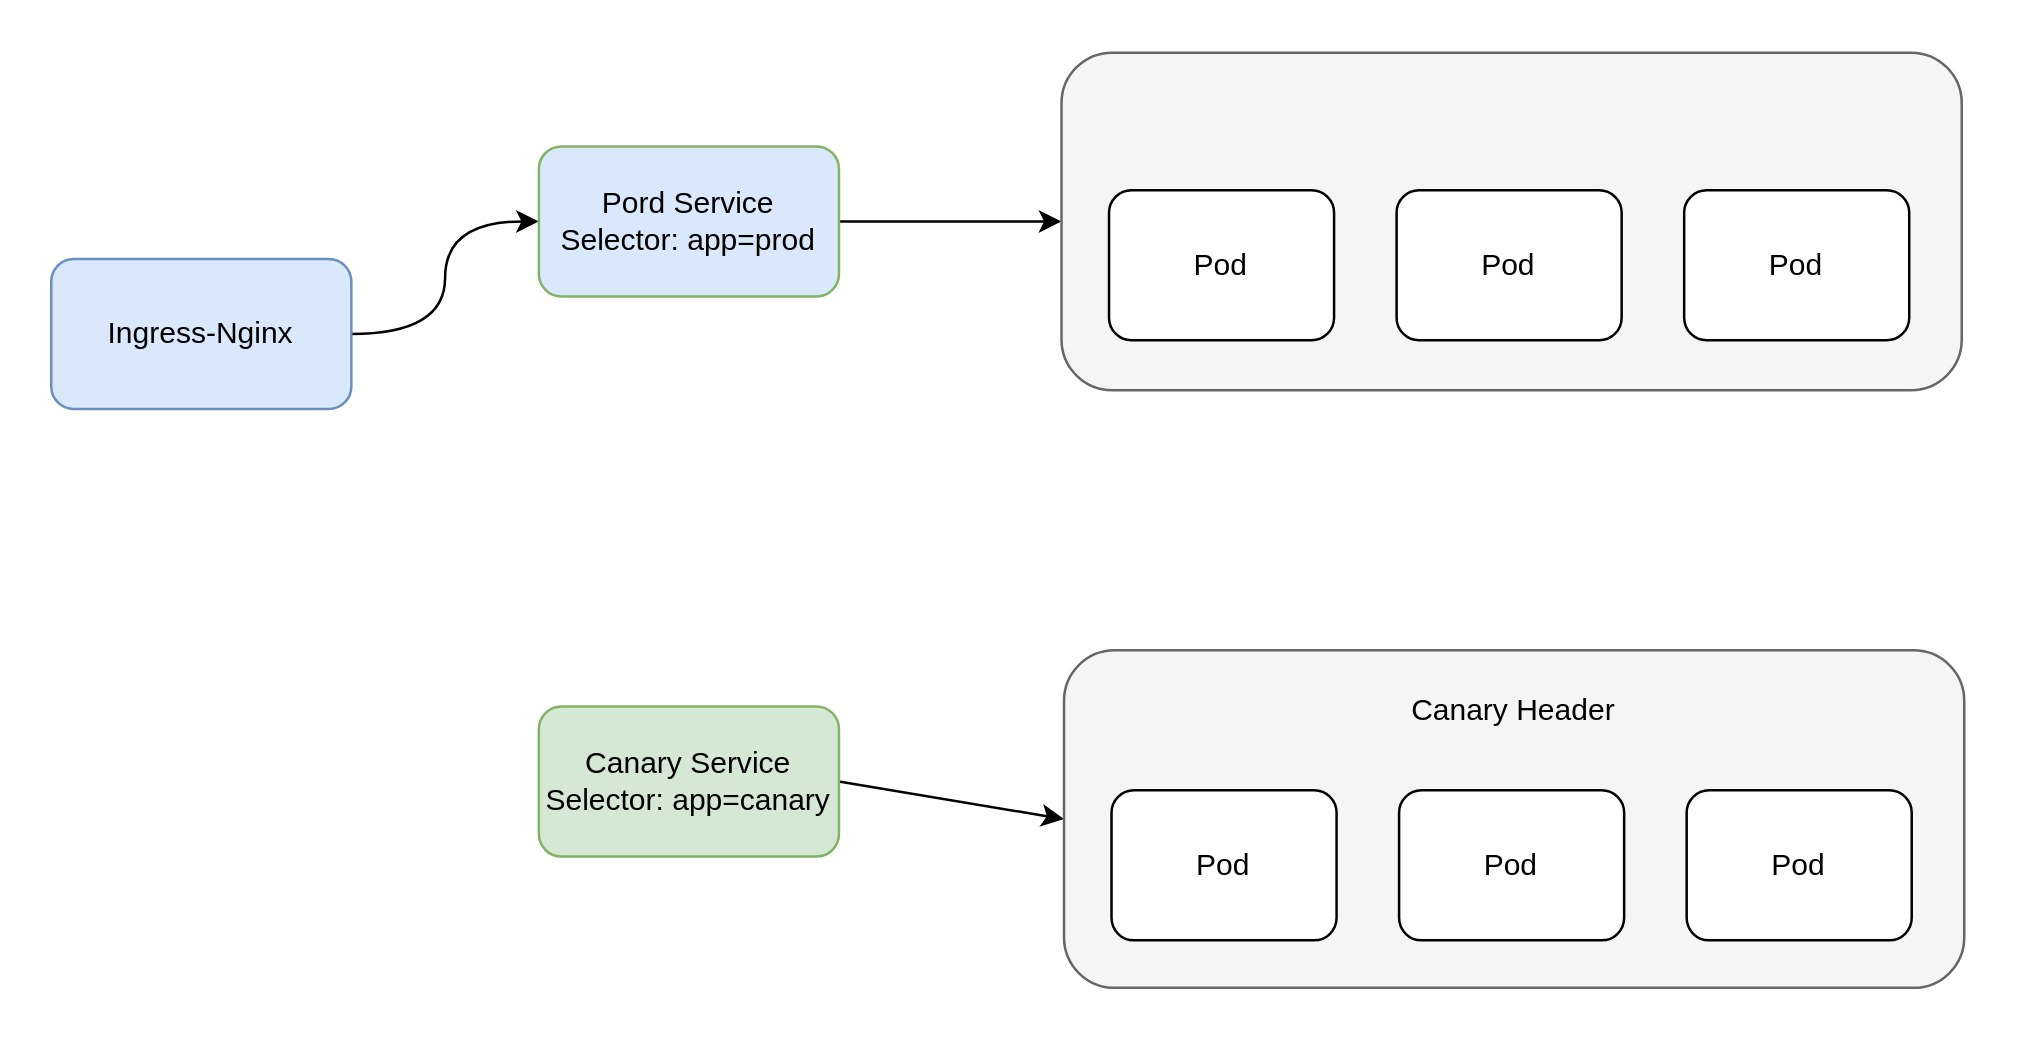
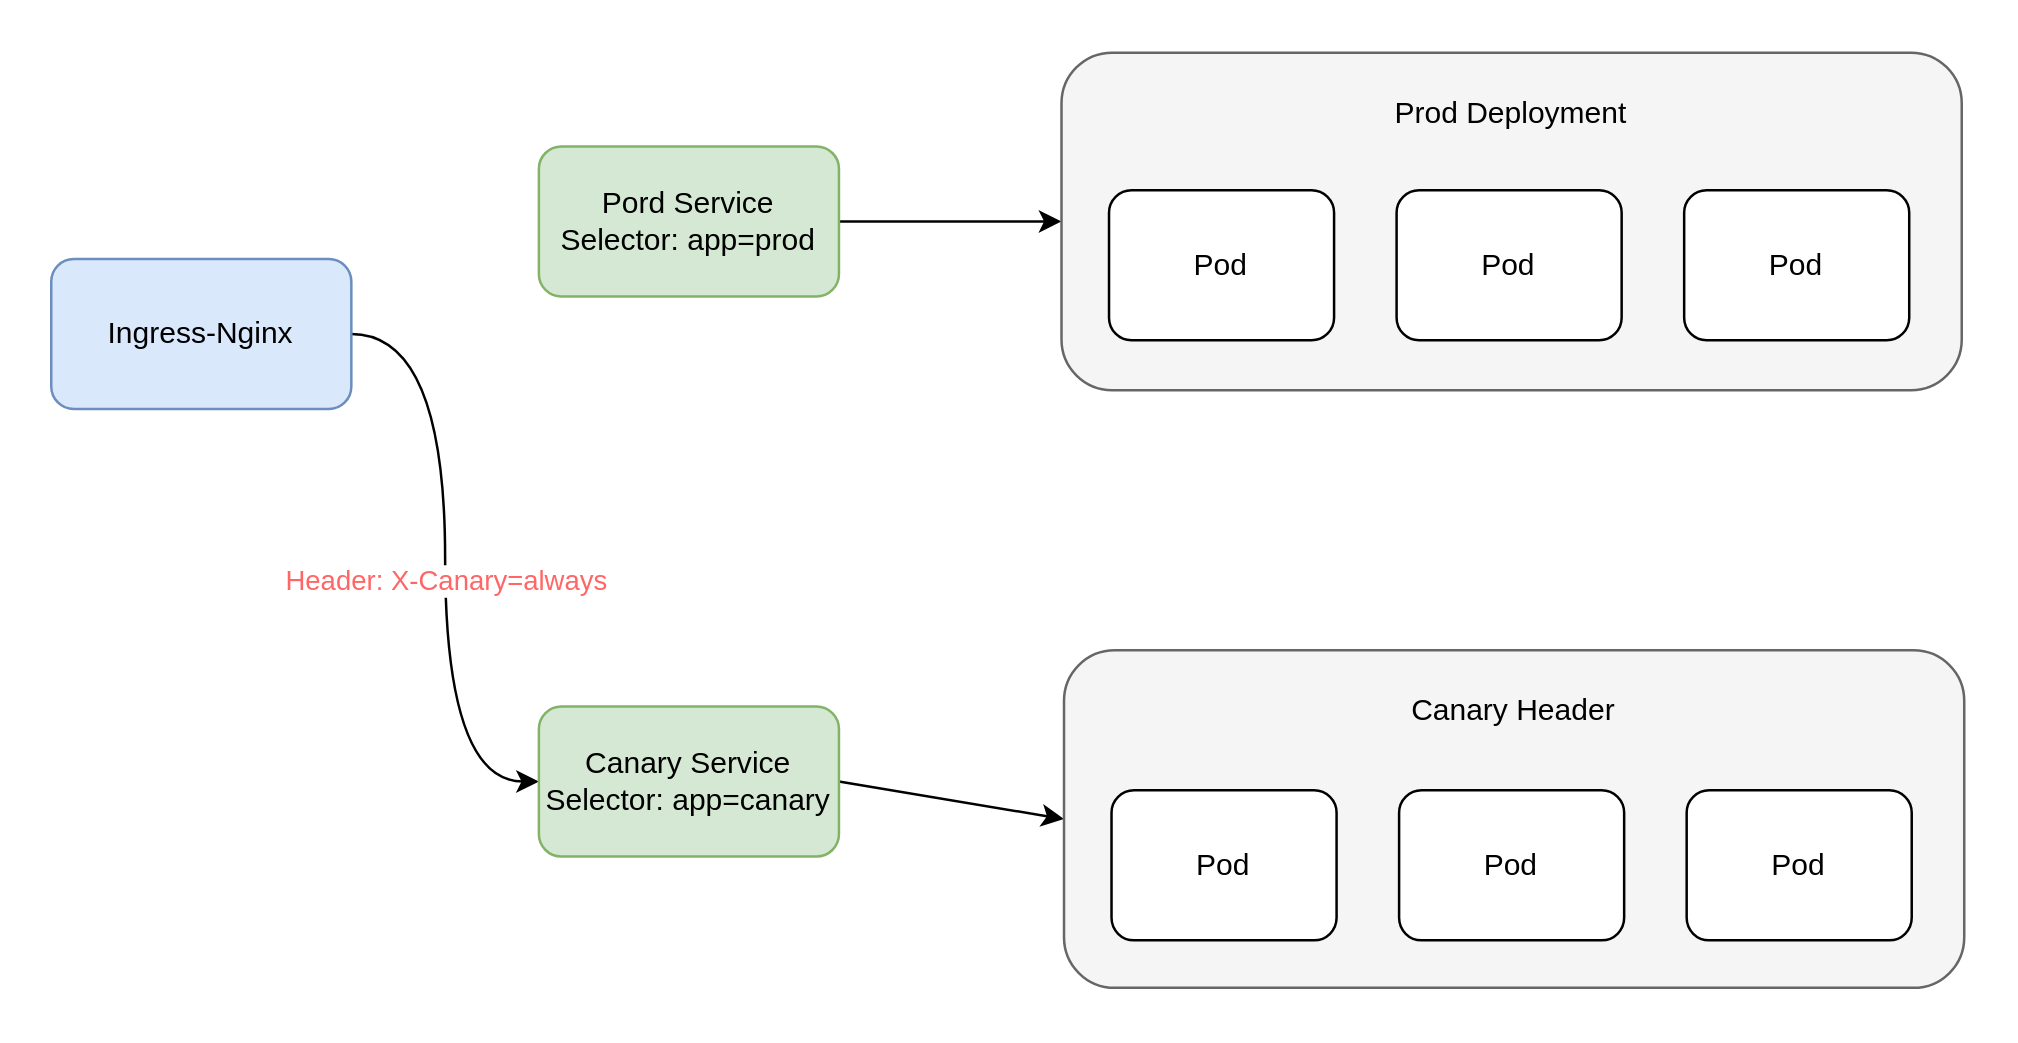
  <mxCell id="0" />
  <mxCell id="1" parent="0" />
- <mxCell id="2" style="edgeStyle=orthogonalEdgeStyle;rounded=0;orthogonalLoop=1;jettySize=auto;html=1;exitX=1;exitY=0.5;exitDx=0;exitDy=0;entryX=0;entryY=0.5;entryDx=0;entryDy=0;curved=1;" edge="1" parent="1" source="5" target="9"><mxGeometry relative="1" as="geometry" /></mxCell>
+ <mxCell id="3" style="edgeStyle=orthogonalEdgeStyle;rounded=0;orthogonalLoop=1;jettySize=auto;html=1;exitX=1;exitY=0.5;exitDx=0;exitDy=0;entryX=0;entryY=0.5;entryDx=0;entryDy=0;curved=1;" edge="1" parent="1" source="5" target="7"><mxGeometry relative="1" as="geometry" /></mxCell>
+ <mxCell id="4" value="Header: X-Canary=always" style="edgeLabel;html=1;align=center;verticalAlign=middle;resizable=0;points=[];fontColor=#FF6666;" vertex="1" connectable="0" parent="3"><mxGeometry x="0.069" relative="1" as="geometry"><mxPoint as="offset" /></mxGeometry></mxCell>
  <mxCell id="5" value="Ingress-Nginx" style="rounded=1;whiteSpace=wrap;html=1;fillColor=#dae8fc;strokeColor=#6c8ebf;" vertex="1" parent="1"><mxGeometry x="20" y="103" width="120" height="60" as="geometry" /></mxCell>
  <mxCell id="6" style="edgeStyle=none;rounded=0;orthogonalLoop=1;jettySize=auto;html=1;exitX=1;exitY=0.5;exitDx=0;exitDy=0;entryX=0;entryY=0.5;entryDx=0;entryDy=0;" edge="1" parent="1" source="7" target="15"><mxGeometry relative="1" as="geometry" /></mxCell>
  <mxCell id="7" value="Canary Service&lt;br&gt;Selector: app=canary" style="rounded=1;whiteSpace=wrap;html=1;fillColor=#d5e8d4;strokeColor=#82b366;" vertex="1" parent="1"><mxGeometry x="215" y="282" width="120" height="60" as="geometry" /></mxCell>
  <mxCell id="8" style="rounded=0;orthogonalLoop=1;jettySize=auto;html=1;exitX=1;exitY=0.5;exitDx=0;exitDy=0;entryX=0;entryY=0.5;entryDx=0;entryDy=0;" edge="1" parent="1" source="9" target="10"><mxGeometry relative="1" as="geometry" /></mxCell>
- <mxCell id="9" value="Pord Service&lt;br&gt;Selector: app=prod" style="rounded=1;whiteSpace=wrap;html=1;fillColor=#dae8fc;strokeColor=#82b366;" vertex="1" parent="1"><mxGeometry x="215" y="58" width="120" height="60" as="geometry" /></mxCell>
+ <mxCell id="9" value="Pord Service&lt;br&gt;Selector: app=prod" style="rounded=1;whiteSpace=wrap;html=1;fillColor=#d5e8d4;strokeColor=#82b366;" vertex="1" parent="1"><mxGeometry x="215" y="58" width="120" height="60" as="geometry" /></mxCell>
  <mxCell id="10" value="" style="rounded=1;whiteSpace=wrap;html=1;fillColor=#f5f5f5;fontColor=#333333;strokeColor=#666666;" vertex="1" parent="1"><mxGeometry x="424" y="20.5" width="360" height="135" as="geometry" /></mxCell>
+ <mxCell id="11" value="Prod Deployment" style="text;html=1;strokeColor=none;fillColor=none;align=center;verticalAlign=middle;whiteSpace=wrap;rounded=0;" vertex="1" parent="1"><mxGeometry x="549" y="29.5" width="110" height="30" as="geometry" /></mxCell>
  <mxCell id="12" value="Pod" style="rounded=1;whiteSpace=wrap;html=1;" vertex="1" parent="1"><mxGeometry x="443" y="75.5" width="90" height="60" as="geometry" /></mxCell>
  <mxCell id="13" value="Pod" style="rounded=1;whiteSpace=wrap;html=1;" vertex="1" parent="1"><mxGeometry x="558" y="75.5" width="90" height="60" as="geometry" /></mxCell>
  <mxCell id="14" value="Pod" style="rounded=1;whiteSpace=wrap;html=1;" vertex="1" parent="1"><mxGeometry x="673" y="75.5" width="90" height="60" as="geometry" /></mxCell>
  <mxCell id="15" value="" style="rounded=1;whiteSpace=wrap;html=1;fillColor=#f5f5f5;fontColor=#333333;strokeColor=#666666;" vertex="1" parent="1"><mxGeometry x="425" y="259.5" width="360" height="135" as="geometry" /></mxCell>
  <mxCell id="16" value="Canary Header" style="text;html=1;strokeColor=none;fillColor=none;align=center;verticalAlign=middle;whiteSpace=wrap;rounded=0;" vertex="1" parent="1"><mxGeometry x="550" y="268.5" width="110" height="30" as="geometry" /></mxCell>
  <mxCell id="17" value="Pod" style="rounded=1;whiteSpace=wrap;html=1;" vertex="1" parent="1"><mxGeometry x="444" y="315.5" width="90" height="60" as="geometry" /></mxCell>
  <mxCell id="18" value="Pod" style="rounded=1;whiteSpace=wrap;html=1;" vertex="1" parent="1"><mxGeometry x="559" y="315.5" width="90" height="60" as="geometry" /></mxCell>
  <mxCell id="19" value="Pod" style="rounded=1;whiteSpace=wrap;html=1;" vertex="1" parent="1"><mxGeometry x="674" y="315.5" width="90" height="60" as="geometry" /></mxCell>
